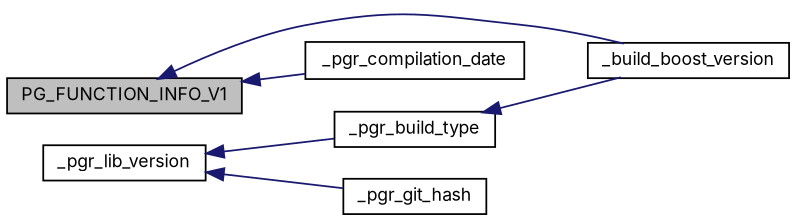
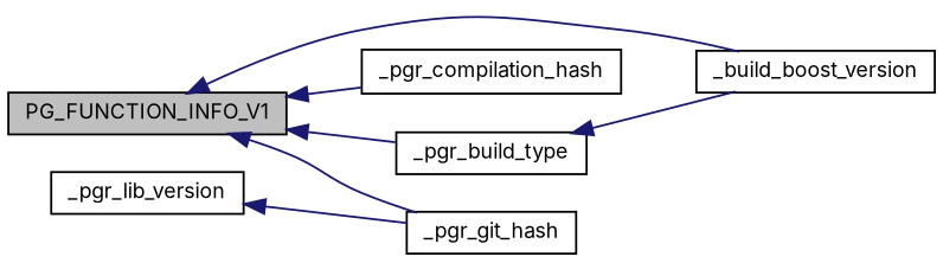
  digraph {
    fontname=Inter
    rankdir=LR
    node [color=black fillcolor=white fontname=Inter fontsize=10 shape=record style=filled]
    edge [color=midnightblue dir=back fontname=Inter fontsize=10 labelfontname=Helvetica labelfontsize=10 style=solid]
    n1 [fillcolor=grey75 fontcolor=black height=0.2 label=PG_FUNCTION_INFO_V1 width=0.4]
    n2 [height=0.2 label=_build_boost_version width=0.4]
    n3 [height=0.2 label=_pgr_build_type width=0.4]
-   n4 [height=0.2 label=_pgr_compilation_date width=0.4]
+   n4 [height=0.2 label=_pgr_compilation_hash width=0.4]
    n5 [height=0.2 label=_pgr_git_hash width=0.4]
    n6 [height=0.2 label=_pgr_lib_version width=0.4]
    n1 -> n2
-   n6 -> n3
+   n1 -> n3
    n1 -> n4
+   n1 -> n5
    n3 -> n2
    n6 -> n5
  }
